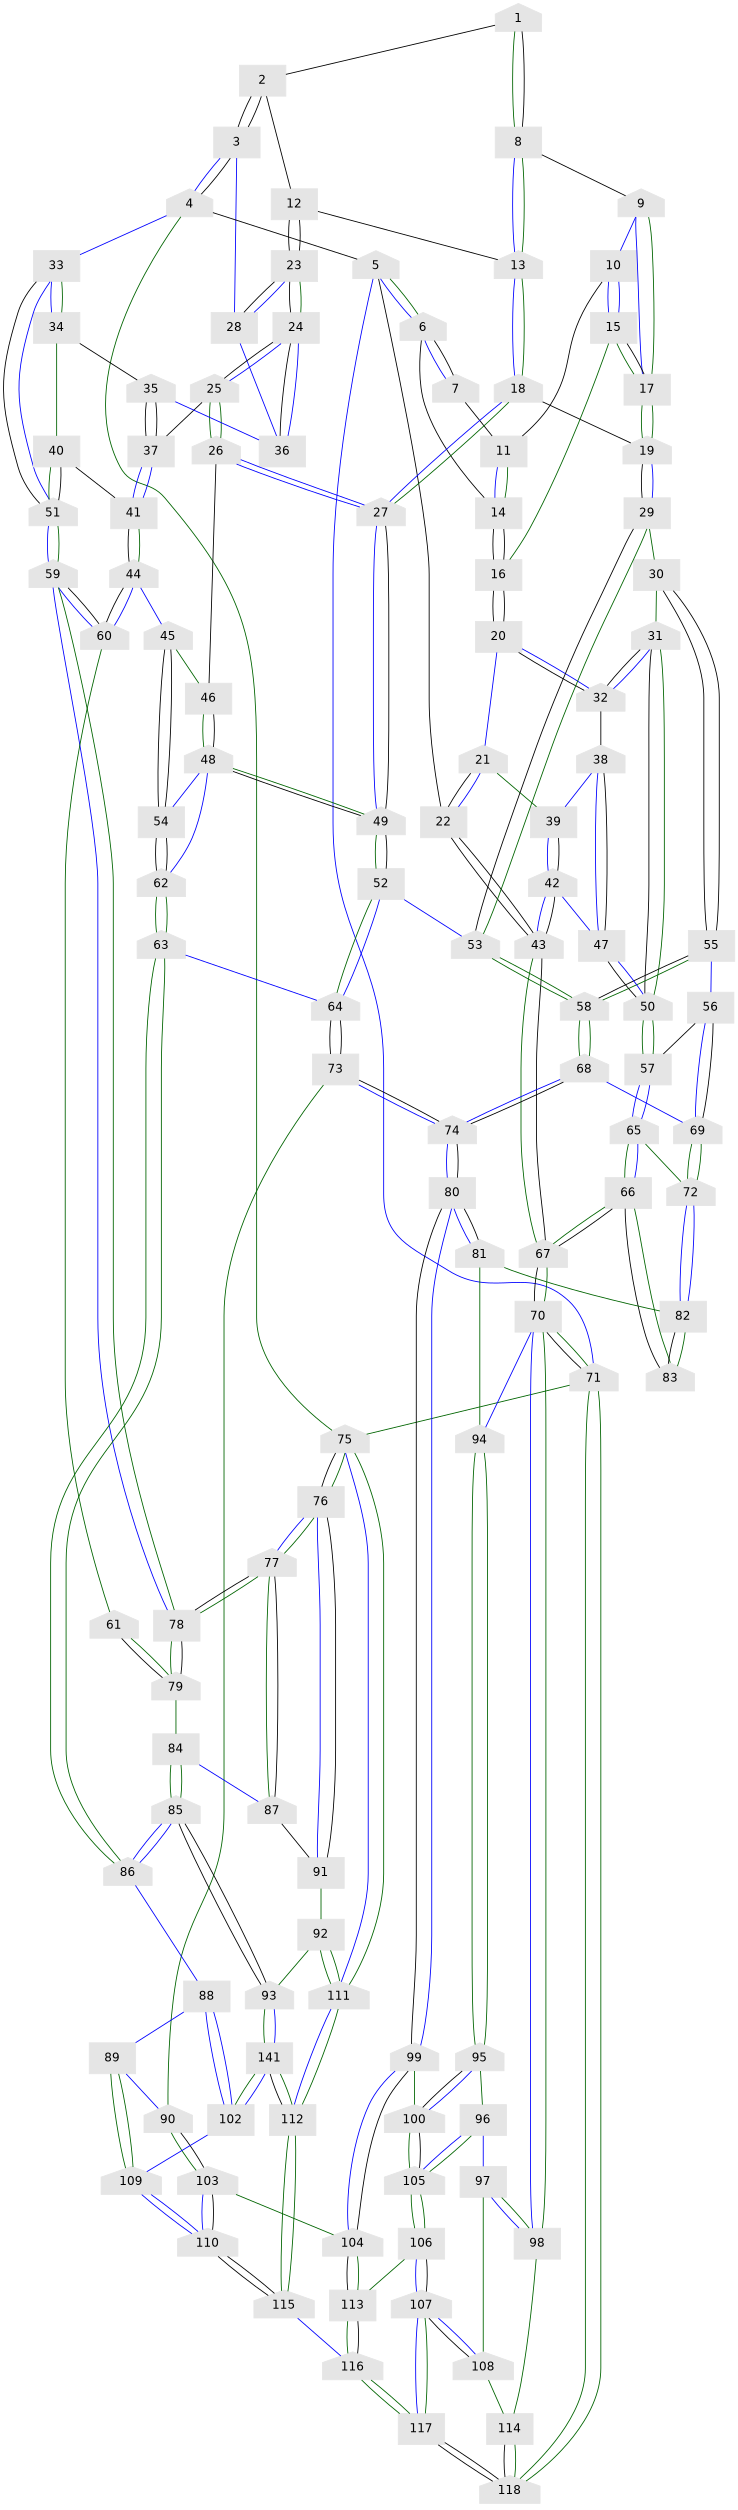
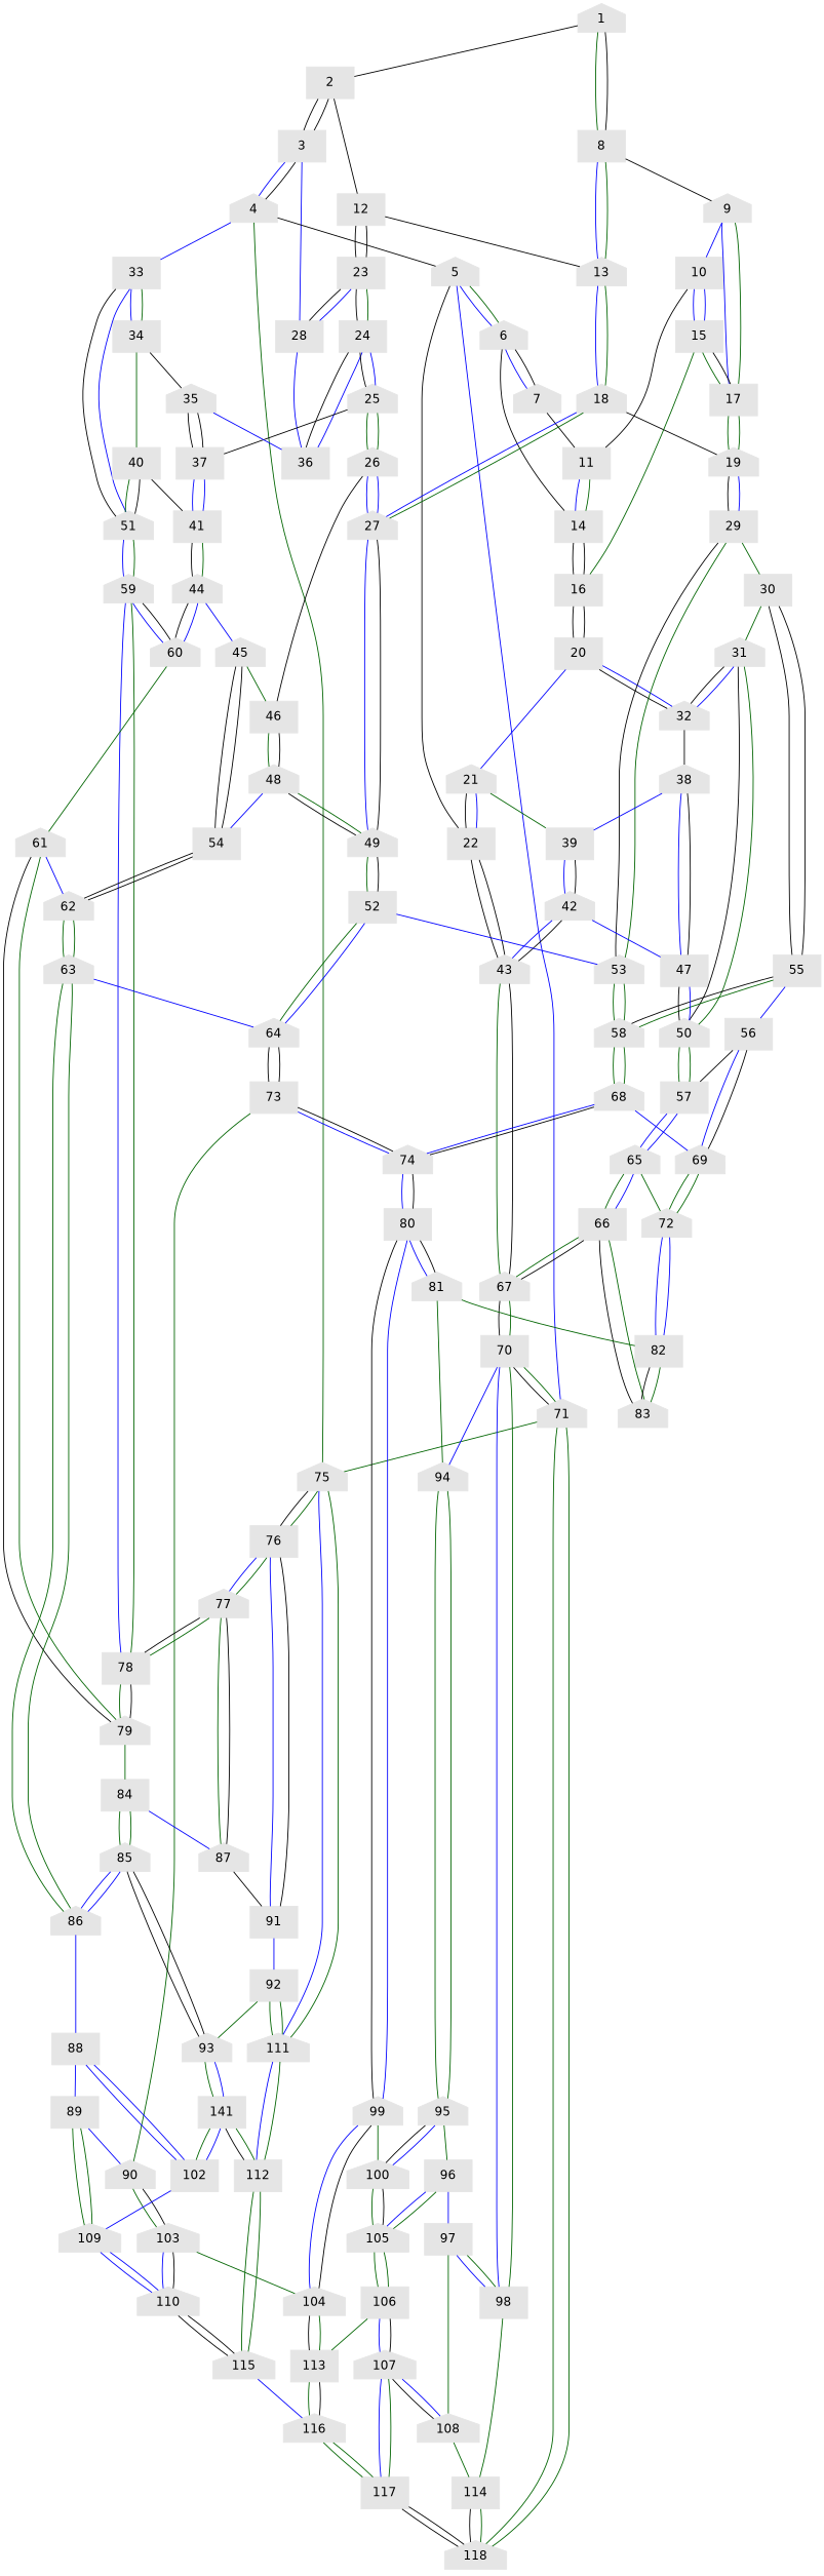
  graph {
    fontname="DejaVu Sans"
    node [color=gray90 fontname="DejaVu Sans" shape=house style=filled]
    edge [color=darkgreen fontname="DejaVu Sans"]
    2 [shape=box]
    1
    8 [shape=box]
    3 [shape=box]
    12 [shape=box]
    9
    13
    4
    28 [shape=box]
    23 [shape=box]
    5
    33 [shape=box]
    75
    36 [shape=box]
    6
    22 [shape=box]
    71
    34 [shape=box]
    51
    76 [shape=box]
    111
    7
    14 [shape=box]
    43
    118
    11 [shape=box]
    16 [shape=box]
    10 [shape=box]
    17 [shape=box]
    18
    15 [shape=box]
    19
    24 [shape=box]
    27
    20 [shape=box]
    21
    32
    29 [shape=box]
    49
    30 [shape=box]
    53
    39 [shape=box]
    38
    42
    67
    25
    26
    37 [shape=box]
    46 [shape=box]
    41 [shape=box]
    48
    52 [shape=box]
    31
    55 [shape=box]
    58
    50
    56 [shape=box]
    57 [shape=box]
    47 [shape=box]
    35
    40 [shape=box]
    59
    44
    45
    60
    70 [shape=box]
    54 [shape=box]
    61
    62
    64
    65
    78 [shape=box]
    73 [shape=box]
    68
    63
    69
    72
    66 [shape=box]
    74
    79
    84 [shape=box]
    86
    88 [shape=box]
    90
    83
    82 [shape=box]
    98 [shape=box]
    94
    80 [shape=box]
    114 [shape=box]
    103
    81
    99
    77
    91 [shape=box]
    112 [shape=box]
    87
    92 [shape=box]
    85
    100
    104
    95
    93
    n104 [label=141 shape=box]
    89 [shape=box]
    102 [shape=box]
    109
    110
    96 [shape=box]
    97 [shape=box]
    105
    108
    106 [shape=box]
    113 [shape=box]
    115
    116
    107
    117 [shape=box]
    2 -- 3 [color=black]
    2 -- 3 [color=black]
    2 -- 12 [color=black]
    1 -- 2 [color=black]
    1 -- 8
    1 -- 8 [color=black]
    8 -- 9 [color=black]
    8 -- 13 [color=blue]
    8 -- 13
    3 -- 4 [color=blue]
    3 -- 4 [color=black]
    3 -- 28 [color=blue]
    12 -- 13 [color=black]
    12 -- 23 [color=black]
    12 -- 23 [color=black]
    9 -- 10 [color=blue]
    9 -- 17 [color=blue]
    9 -- 17
    13 -- 18 [color=blue]
    13 -- 18
    4 -- 5 [color=black]
    4 -- 33 [color=blue]
    4 -- 75
    28 -- 36 [color=blue]
    23 -- 28 [color=black]
    23 -- 28 [color=blue]
    23 -- 24 [color=black]
    23 -- 24
    5 -- 6 [color=blue]
    5 -- 6
    5 -- 22 [color=black]
    5 -- 71 [color=blue]
    33 -- 34 [color=blue]
    33 -- 34
    33 -- 51 [color=black]
    33 -- 51 [color=blue]
    75 -- 76 [color=black]
    75 -- 76
    75 -- 111 [color=blue]
    75 -- 111
    6 -- 7 [color=blue]
    6 -- 7 [color=black]
    6 -- 14 [color=black]
    22 -- 43 [color=black]
    22 -- 43 [color=black]
    71 -- 75
    71 -- 118
    71 -- 118
    34 -- 35 [color=black]
    34 -- 40
    51 -- 59 [color=blue]
    51 -- 59
    76 -- 77 [color=blue]
    76 -- 77
    76 -- 91 [color=blue]
    76 -- 91 [color=black]
    111 -- 112 [color=blue]
    111 -- 112
    7 -- 11 [color=black]
    14 -- 16 [color=black]
    14 -- 16 [color=black]
    43 -- 67
    43 -- 67 [color=black]
    11 -- 14 [color=blue]
    11 -- 14
    16 -- 20 [color=black]
    16 -- 20 [color=black]
    10 -- 11 [color=black]
    10 -- 15 [color=blue]
    10 -- 15 [color=blue]
    17 -- 19
    17 -- 19
    18 -- 19 [color=black]
    18 -- 27 [color=blue]
    18 -- 27
    15 -- 16
    15 -- 17
    15 -- 17 [color=black]
    19 -- 29 [color=black]
    19 -- 29 [color=blue]
    24 -- 36 [color=black]
    24 -- 36 [color=blue]
    24 -- 25 [color=black]
    24 -- 25 [color=blue]
    27 -- 49 [color=blue]
    27 -- 49 [color=black]
    20 -- 21 [color=blue]
    20 -- 32 [color=black]
    20 -- 32 [color=blue]
    21 -- 22 [color=black]
    21 -- 22 [color=blue]
    21 -- 39
    32 -- 38 [color=black]
    29 -- 30
    29 -- 53 [color=black]
    29 -- 53
    49 -- 52
    49 -- 52 [color=black]
    30 -- 31
    30 -- 55 [color=black]
    30 -- 55 [color=black]
    53 -- 58
    53 -- 58
    39 -- 42 [color=blue]
    39 -- 42 [color=black]
    38 -- 39 [color=blue]
    38 -- 47 [color=blue]
    38 -- 47 [color=black]
    42 -- 43 [color=blue]
    42 -- 43 [color=black]
    42 -- 47 [color=blue]
    67 -- 70 [color=black]
    67 -- 70
    25 -- 26
    25 -- 26
    25 -- 37 [color=black]
    26 -- 27 [color=blue]
    26 -- 27 [color=blue]
    26 -- 46 [color=black]
    37 -- 41 [color=blue]
    37 -- 41 [color=blue]
    46 -- 48
    46 -- 48 [color=black]
    41 -- 44 [color=black]
    41 -- 44
    48 -- 49 [color=black]
    48 -- 49
    48 -- 54 [color=blue]
    52 -- 53 [color=blue]
    52 -- 64
    52 -- 64 [color=blue]
    31 -- 32 [color=black]
    31 -- 32 [color=blue]
    31 -- 50 [color=black]
    31 -- 50
    55 -- 58 [color=black]
    55 -- 58
    55 -- 56 [color=blue]
    58 -- 68
    58 -- 68
    50 -- 57
    50 -- 57
    56 -- 57 [color=black]
    56 -- 69 [color=blue]
    56 -- 69 [color=black]
    57 -- 65 [color=blue]
    57 -- 65 [color=blue]
    47 -- 50 [color=black]
    47 -- 50 [color=blue]
    35 -- 36 [color=blue]
    35 -- 37 [color=black]
    35 -- 37 [color=black]
    40 -- 51
    40 -- 51 [color=black]
    40 -- 41 [color=black]
    59 -- 60 [color=blue]
    59 -- 60 [color=black]
    59 -- 78 [color=blue]
    59 -- 78
    44 -- 45 [color=blue]
    44 -- 60 [color=black]
    44 -- 60 [color=blue]
    45 -- 46
    45 -- 54 [color=black]
    45 -- 54 [color=black]
    60 -- 61
    70 -- 71 [color=black]
    70 -- 71
    70 -- 98 [color=blue]
    70 -- 98
    70 -- 94 [color=blue]
    54 -- 62 [color=black]
    54 -- 62 [color=black]
-   48 -- 62 [color=blue]
+   61 -- 62 [color=blue]
    61 -- 79 [color=black]
    61 -- 79
    62 -- 63
    62 -- 63
    64 -- 73 [color=black]
    64 -- 73 [color=black]
    65 -- 72
    65 -- 66
    65 -- 66 [color=blue]
    78 -- 79
    78 -- 79 [color=black]
    73 -- 74 [color=blue]
    73 -- 74 [color=black]
    73 -- 90
    68 -- 69 [color=blue]
    68 -- 74 [color=blue]
    68 -- 74 [color=black]
    63 -- 64 [color=blue]
    63 -- 86
    63 -- 86
    69 -- 72
    69 -- 72
    72 -- 82 [color=blue]
    72 -- 82 [color=blue]
    66 -- 67
    66 -- 67 [color=black]
    66 -- 83 [color=black]
    66 -- 83
    74 -- 80 [color=blue]
    74 -- 80 [color=black]
    79 -- 84
    84 -- 87 [color=blue]
    84 -- 85
    84 -- 85
    86 -- 88 [color=blue]
    88 -- 89 [color=blue]
    88 -- 102 [color=blue]
    88 -- 102 [color=blue]
    90 -- 103
    90 -- 103 [color=black]
    82 -- 83 [color=black]
    82 -- 83
    98 -- 114
    94 -- 95
    94 -- 95
    80 -- 81 [color=blue]
    80 -- 81 [color=black]
    80 -- 99 [color=black]
    80 -- 99 [color=blue]
    114 -- 118 [color=black]
    114 -- 118
    103 -- 104
    103 -- 110 [color=blue]
    103 -- 110 [color=black]
    81 -- 82
    81 -- 94
    99 -- 100
    99 -- 104 [color=blue]
    99 -- 104 [color=black]
    77 -- 78 [color=black]
    77 -- 78
    77 -- 87
    77 -- 87 [color=black]
-   91 -- 92
+   91 -- 92 [color=blue]
    112 -- 115
    112 -- 115
    87 -- 91 [color=black]
    92 -- 111
    92 -- 111
    92 -- 93
    85 -- 86 [color=blue]
    85 -- 86 [color=blue]
    85 -- 93 [color=black]
    85 -- 93 [color=black]
    100 -- 105
    100 -- 105 [color=black]
    104 -- 113 [color=black]
    104 -- 113
    95 -- 100 [color=black]
    95 -- 100 [color=blue]
    95 -- 96
    93 -- n104
    93 -- n104 [color=blue]
    n104 -- 112 [color=black]
    n104 -- 112
    n104 -- 102
    n104 -- 102 [color=blue]
    89 -- 90 [color=blue]
    89 -- 109
    89 -- 109
    102 -- 109 [color=blue]
    109 -- 110 [color=blue]
    109 -- 110 [color=blue]
    110 -- 115 [color=black]
    110 -- 115 [color=black]
    96 -- 97 [color=blue]
    96 -- 105 [color=blue]
    96 -- 105
    97 -- 98 [color=blue]
    97 -- 98
    97 -- 108
    105 -- 106
    105 -- 106
    108 -- 114
    106 -- 113
    106 -- 107 [color=blue]
    106 -- 107 [color=black]
    113 -- 116
    113 -- 116 [color=black]
    115 -- 116 [color=blue]
    116 -- 117
    116 -- 117
    107 -- 108 [color=black]
    107 -- 108 [color=blue]
    107 -- 117 [color=blue]
    107 -- 117
    117 -- 118 [color=black]
    117 -- 118 [color=black]
  }
